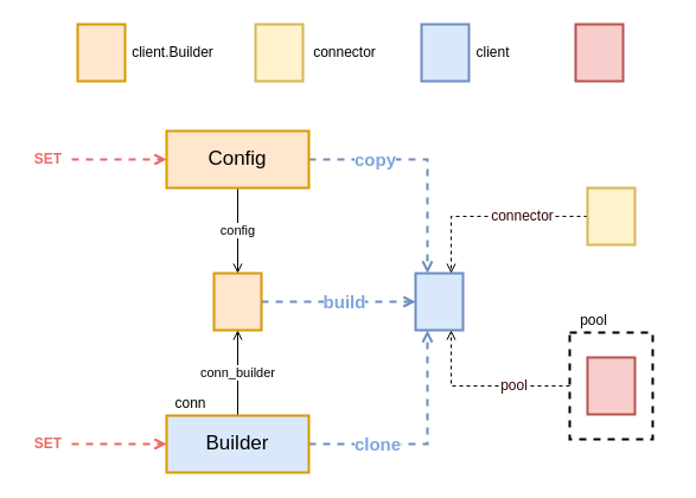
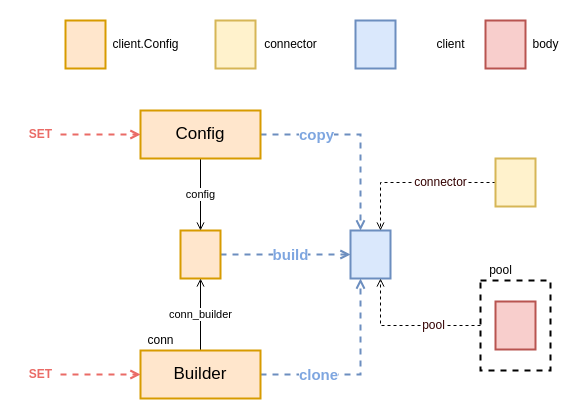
  <mxCell id="0" />
  <mxCell id="1" parent="0" />
  <mxCell id="2" value="build" style="edgeStyle=orthogonalEdgeStyle;rounded=0;orthogonalLoop=1;jettySize=auto;html=1;exitX=1;exitY=0.5;exitDx=0;exitDy=0;endArrow=open;endFill=0;entryX=0;entryY=0.5;entryDx=0;entryDy=0;dashed=1;strokeWidth=2;fontSize=15;fillColor=#dae8fc;strokeColor=#6c8ebf;fontColor=#7EA6E0;fontStyle=1" edge="1" parent="1" source="3" target="12"><mxGeometry x="0.077" relative="1" as="geometry"><mxPoint x="360" y="254" as="targetPoint" /><mxPoint as="offset" /></mxGeometry></mxCell>
  <mxCell id="3" value="" style="rounded=0;whiteSpace=wrap;html=1;strokeWidth=2;fontSize=17;fillColor=#ffe6cc;strokeColor=#d79b00;" vertex="1" parent="1"><mxGeometry x="180" y="230" width="40" height="48" as="geometry" /></mxCell>
  <mxCell id="4" value="" style="rounded=0;whiteSpace=wrap;html=1;strokeWidth=2;fontSize=17;fillColor=#ffe6cc;strokeColor=#d79b00;" vertex="1" parent="1"><mxGeometry x="65" y="20" width="40" height="48" as="geometry" /></mxCell>
- <mxCell id="5" value="client.Builder" style="text;html=1;align=center;verticalAlign=middle;resizable=0;points=[];autosize=1;strokeColor=none;" vertex="1" parent="1"><mxGeometry x="105" y="34" width="80" height="20" as="geometry" /></mxCell>
+ <mxCell id="5" value="client.Config" style="text;html=1;align=center;verticalAlign=middle;resizable=0;points=[];autosize=1;strokeColor=none;" vertex="1" parent="1"><mxGeometry x="105" y="34" width="80" height="20" as="geometry" /></mxCell>
  <mxCell id="6" value="config" style="edgeStyle=orthogonalEdgeStyle;rounded=0;orthogonalLoop=1;jettySize=auto;html=1;exitX=0.5;exitY=1;exitDx=0;exitDy=0;entryX=0.5;entryY=0;entryDx=0;entryDy=0;endArrow=open;endFill=0;" edge="1" parent="1" source="8" target="3"><mxGeometry relative="1" as="geometry" /></mxCell>
  <mxCell id="7" value="copy" style="edgeStyle=orthogonalEdgeStyle;rounded=0;orthogonalLoop=1;jettySize=auto;html=1;exitX=1;exitY=0.5;exitDx=0;exitDy=0;entryX=0.25;entryY=0;entryDx=0;entryDy=0;dashed=1;fontSize=15;fontColor=#7EA6E0;endArrow=open;endFill=0;strokeWidth=2;fontStyle=1;fillColor=#dae8fc;strokeColor=#6c8ebf;" edge="1" parent="1" source="8" target="12"><mxGeometry x="-0.431" relative="1" as="geometry"><mxPoint as="offset" /></mxGeometry></mxCell>
  <mxCell id="8" value="Config" style="rounded=0;whiteSpace=wrap;html=1;strokeWidth=2;fontSize=17;fillColor=#ffe6cc;strokeColor=#d79b00;" vertex="1" parent="1"><mxGeometry x="140" y="110" width="120" height="48" as="geometry" /></mxCell>
  <mxCell id="9" value="conn_builder" style="edgeStyle=orthogonalEdgeStyle;rounded=0;orthogonalLoop=1;jettySize=auto;html=1;exitX=0.5;exitY=0;exitDx=0;exitDy=0;entryX=0.5;entryY=1;entryDx=0;entryDy=0;endArrow=open;endFill=0;" edge="1" parent="1" source="11" target="3"><mxGeometry relative="1" as="geometry"><mxPoint as="offset" /></mxGeometry></mxCell>
  <mxCell id="10" value="clone" style="edgeStyle=orthogonalEdgeStyle;rounded=0;orthogonalLoop=1;jettySize=auto;html=1;exitX=1;exitY=0.5;exitDx=0;exitDy=0;entryX=0.25;entryY=1;entryDx=0;entryDy=0;dashed=1;endArrow=open;endFill=0;strokeWidth=2;fontSize=15;fillColor=#dae8fc;strokeColor=#6c8ebf;fontColor=#7EA6E0;fontStyle=1" edge="1" parent="1" source="11" target="12"><mxGeometry x="-0.407" relative="1" as="geometry"><mxPoint as="offset" /></mxGeometry></mxCell>
- <mxCell id="11" value="Builder" style="rounded=0;whiteSpace=wrap;html=1;strokeWidth=2;fontSize=17;fillColor=#dae8fc;strokeColor=#d79b00;" vertex="1" parent="1"><mxGeometry x="140" y="350" width="120" height="48" as="geometry" /></mxCell>
+ <mxCell id="11" value="Builder" style="rounded=0;whiteSpace=wrap;html=1;strokeWidth=2;fontSize=17;fillColor=#ffe6cc;strokeColor=#d79b00;" vertex="1" parent="1"><mxGeometry x="140" y="350" width="120" height="48" as="geometry" /></mxCell>
  <mxCell id="12" value="" style="rounded=0;whiteSpace=wrap;html=1;strokeWidth=2;fontSize=17;fillColor=#dae8fc;strokeColor=#6c8ebf;" vertex="1" parent="1"><mxGeometry x="350" y="230" width="40" height="48" as="geometry" /></mxCell>
  <mxCell id="13" value="" style="rounded=0;whiteSpace=wrap;html=1;strokeWidth=2;fontSize=17;fillColor=#dae8fc;strokeColor=#6c8ebf;" vertex="1" parent="1"><mxGeometry x="355" y="20" width="40" height="48" as="geometry" /></mxCell>
- <mxCell id="14" value="client" style="text;html=1;align=center;verticalAlign=middle;resizable=0;points=[];autosize=1;strokeColor=none;" vertex="1" parent="1"><mxGeometry x="395" y="34" width="40" height="20" as="geometry" /></mxCell>
+ <mxCell id="14" value="client" style="text;html=1;align=center;verticalAlign=middle;resizable=0;points=[];autosize=1;strokeColor=none;" vertex="1" parent="1"><mxGeometry x="430" y="34" width="40" height="20" as="geometry" /></mxCell>
  <mxCell id="15" value="conn" style="text;html=1;align=center;verticalAlign=middle;resizable=0;points=[];autosize=1;fontSize=12;fontStyle=0" vertex="1" parent="1"><mxGeometry x="140" y="330" width="40" height="20" as="geometry" /></mxCell>
  <mxCell id="16" value="connector" style="edgeStyle=orthogonalEdgeStyle;rounded=0;orthogonalLoop=1;jettySize=auto;html=1;exitX=0;exitY=0.5;exitDx=0;exitDy=0;entryX=0.75;entryY=0;entryDx=0;entryDy=0;dashed=1;fontSize=12;endArrow=open;endFill=0;strokeWidth=1;fontColor=#330000;" edge="1" parent="1" source="17" target="12"><mxGeometry x="-0.325" relative="1" as="geometry"><mxPoint as="offset" /></mxGeometry></mxCell>
  <mxCell id="17" value="" style="rounded=0;whiteSpace=wrap;html=1;strokeWidth=2;fontSize=17;fillColor=#fff2cc;strokeColor=#d6b656;" vertex="1" parent="1"><mxGeometry x="495" y="158" width="40" height="48" as="geometry" /></mxCell>
  <mxCell id="18" value="" style="rounded=0;whiteSpace=wrap;html=1;strokeWidth=2;fontSize=17;fillColor=#fff2cc;strokeColor=#d6b656;" vertex="1" parent="1"><mxGeometry x="215" y="20" width="40" height="48" as="geometry" /></mxCell>
  <mxCell id="19" value="connector" style="text;html=1;align=center;verticalAlign=middle;resizable=0;points=[];autosize=1;fontSize=12;fontStyle=0" vertex="1" parent="1"><mxGeometry x="255" y="34" width="70" height="20" as="geometry" /></mxCell>
  <mxCell id="20" value="" style="edgeStyle=orthogonalEdgeStyle;rounded=0;orthogonalLoop=1;jettySize=auto;html=1;dashed=1;fontSize=12;fontColor=#330000;endArrow=open;endFill=0;strokeWidth=2;fillColor=#f8cecc;strokeColor=#EA6B66;" edge="1" parent="1" source="21" target="8"><mxGeometry relative="1" as="geometry" /></mxCell>
  <mxCell id="21" value="SET" style="text;html=1;align=center;verticalAlign=middle;resizable=0;points=[];autosize=1;strokeColor=none;fontSize=12;fontColor=#EA6B66;fontStyle=1" vertex="1" parent="1"><mxGeometry x="20" y="124" width="40" height="20" as="geometry" /></mxCell>
  <mxCell id="22" value="" style="edgeStyle=orthogonalEdgeStyle;rounded=0;orthogonalLoop=1;jettySize=auto;html=1;dashed=1;fontSize=12;fontColor=#EA6B66;endArrow=open;endFill=0;strokeColor=#EA6B66;strokeWidth=2;entryX=0;entryY=0.5;entryDx=0;entryDy=0;" edge="1" parent="1" source="23" target="11"><mxGeometry relative="1" as="geometry" /></mxCell>
  <mxCell id="23" value="SET" style="text;html=1;align=center;verticalAlign=middle;resizable=0;points=[];autosize=1;strokeColor=none;fontSize=12;fontColor=#EA6B66;fontStyle=1" vertex="1" parent="1"><mxGeometry x="20" y="364" width="40" height="20" as="geometry" /></mxCell>
  <mxCell id="24" value="pool" style="edgeStyle=orthogonalEdgeStyle;rounded=0;orthogonalLoop=1;jettySize=auto;html=1;exitX=0;exitY=0.5;exitDx=0;exitDy=0;entryX=0.75;entryY=1;entryDx=0;entryDy=0;dashed=1;fontSize=12;endArrow=open;endFill=0;strokeWidth=1;fontColor=#330000;" edge="1" parent="1" source="25" target="12"><mxGeometry x="-0.363" relative="1" as="geometry"><mxPoint as="offset" /></mxGeometry></mxCell>
  <mxCell id="25" value="" style="rounded=0;whiteSpace=wrap;html=1;strokeWidth=2;fontSize=17;fontColor=#EA6B66;fillColor=none;dashed=1;" vertex="1" parent="1"><mxGeometry x="480" y="280" width="70" height="90" as="geometry" /></mxCell>
  <mxCell id="26" value="pool" style="text;html=1;align=center;verticalAlign=middle;resizable=0;points=[];autosize=1;fontSize=12;" vertex="1" parent="1"><mxGeometry x="480" y="260" width="40" height="20" as="geometry" /></mxCell>
  <mxCell id="27" value="" style="rounded=0;whiteSpace=wrap;html=1;strokeWidth=2;fontSize=17;fillColor=#f8cecc;strokeColor=#b85450;" vertex="1" parent="1"><mxGeometry x="485" y="20" width="40" height="48" as="geometry" /></mxCell>
+ <mxCell id="28" value="body" style="text;html=1;align=center;verticalAlign=middle;resizable=0;points=[];autosize=1;fontSize=12;" vertex="1" parent="1"><mxGeometry x="525" y="34" width="40" height="20" as="geometry" /></mxCell>
  <mxCell id="29" value="" style="rounded=0;whiteSpace=wrap;html=1;strokeWidth=2;fontSize=17;fillColor=#f8cecc;strokeColor=#b85450;" vertex="1" parent="1"><mxGeometry x="495" y="301" width="40" height="48" as="geometry" /></mxCell>
